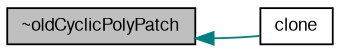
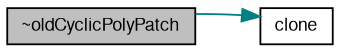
  digraph {
    rankdir=LR
    node [color=black fontname=FreeSans fontsize=10 shape=record]
    n1 [fillcolor=grey75 fontcolor=black height=0.2 label="~oldCyclicPolyPatch" style=filled width=0.4]
    n2 [height=0.2 label=clone width=0.4]
-   n1 -> n2 [color=teal dir=back fontname=FreeSans fontsize=10 labelfontname=FreeSans labelfontsize=10 style=solid]
+   n2 -> n1 [color=teal dir=back fontname=FreeSans fontsize=10 labelfontname=FreeSans labelfontsize=10 style=solid]
  }
